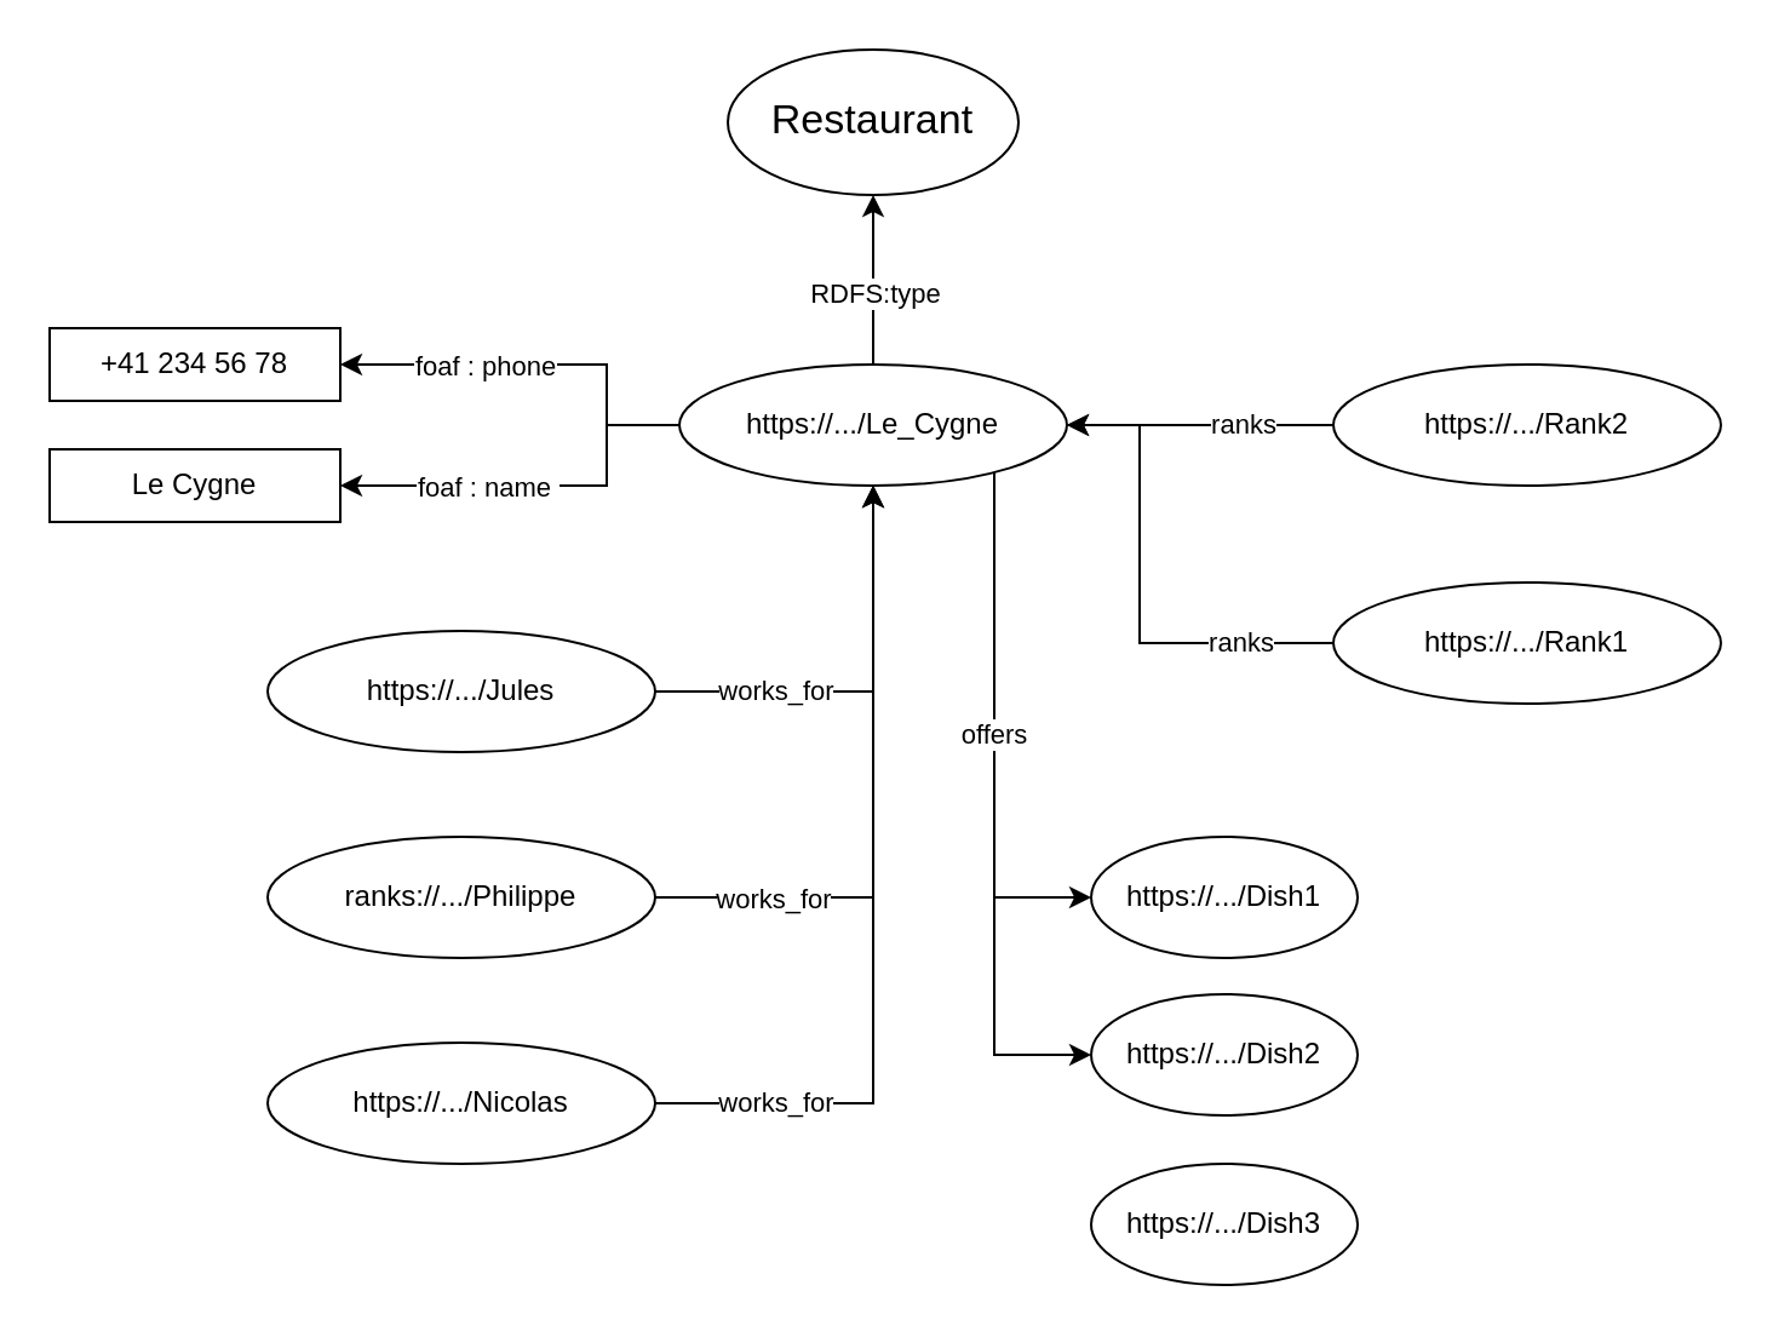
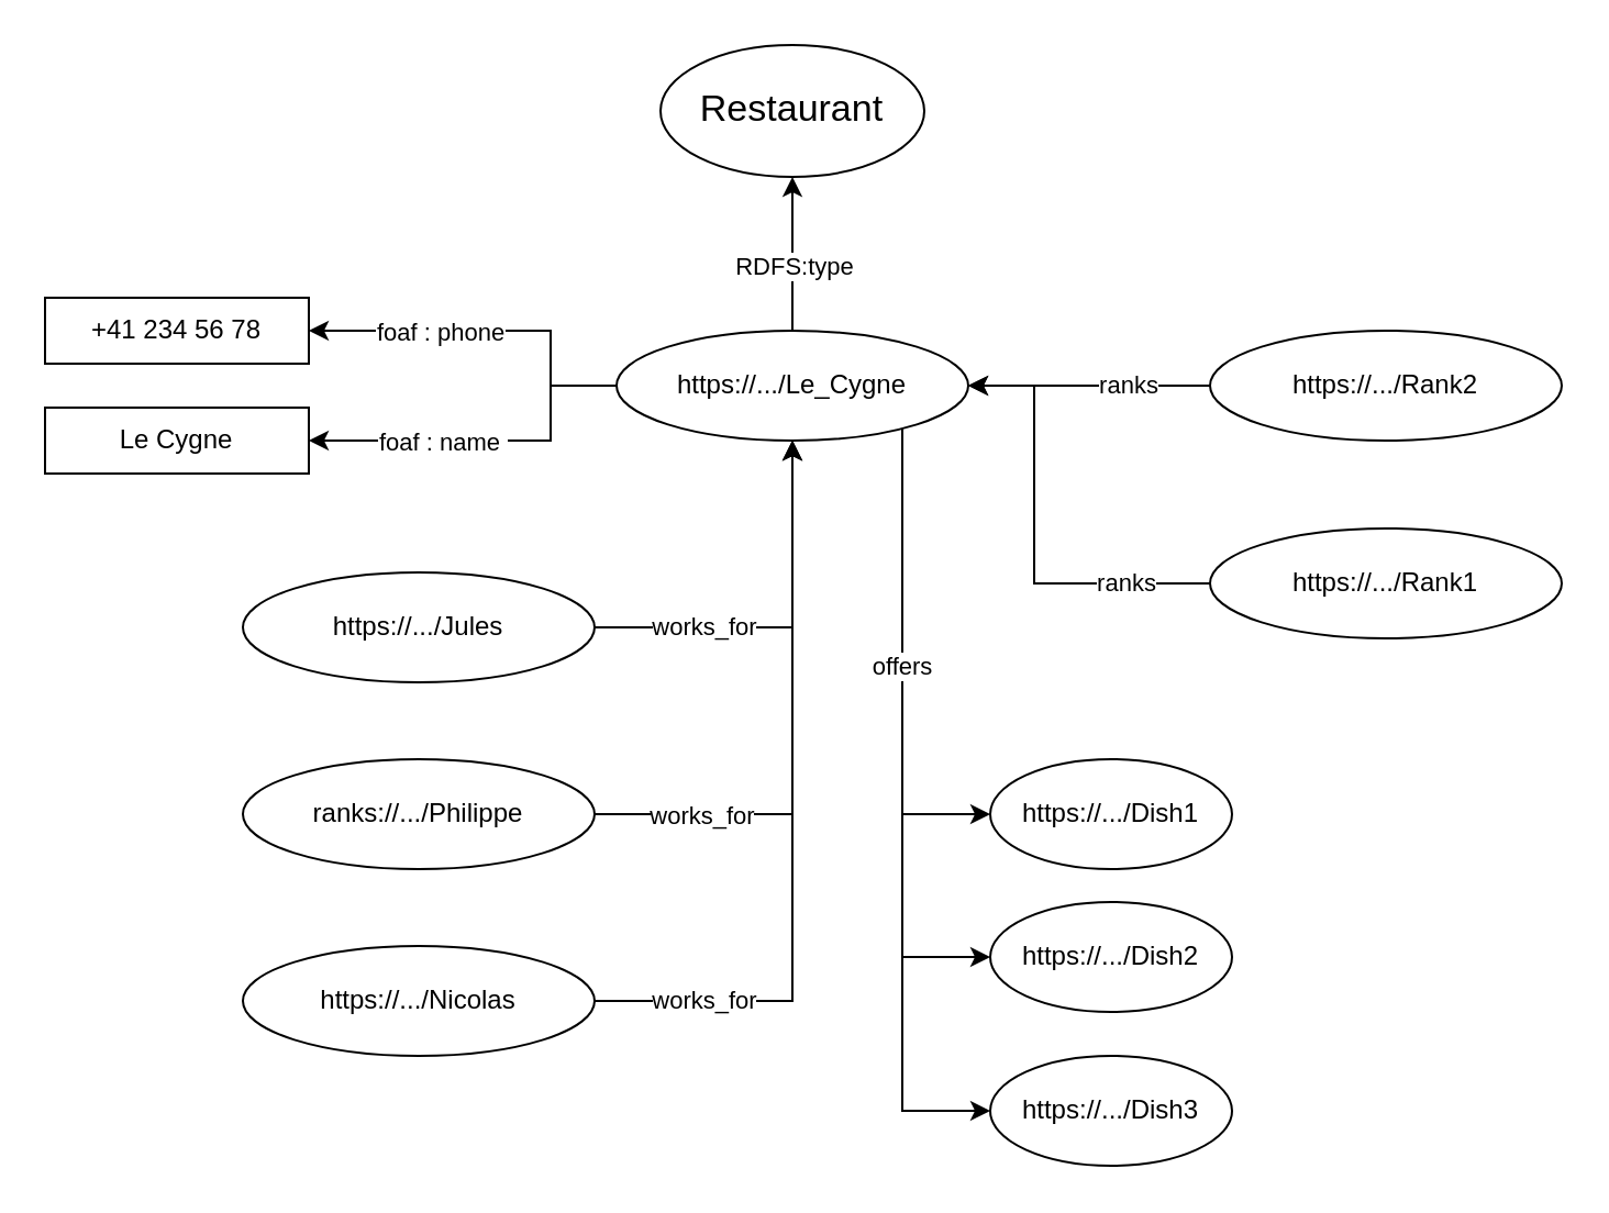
  <mxCell id="0" />
  <mxCell id="1" parent="0" />
  <mxCell id="2" style="edgeStyle=orthogonalEdgeStyle;rounded=0;orthogonalLoop=1;jettySize=auto;html=1;entryX=0;entryY=0.5;entryDx=0;entryDy=0;" edge="1" parent="1" source="11" target="27"><mxGeometry relative="1" as="geometry"><Array as="points"><mxPoint x="410" y="175" /><mxPoint x="410" y="435" /></Array></mxGeometry></mxCell>
+ <mxCell id="3" style="edgeStyle=orthogonalEdgeStyle;rounded=0;orthogonalLoop=1;jettySize=auto;html=1;entryX=0;entryY=0.5;entryDx=0;entryDy=0;" edge="1" parent="1" source="11" target="28"><mxGeometry relative="1" as="geometry"><Array as="points"><mxPoint x="410" y="175" /><mxPoint x="410" y="505" /></Array></mxGeometry></mxCell>
  <mxCell id="4" value="offers" style="edgeStyle=orthogonalEdgeStyle;rounded=0;orthogonalLoop=1;jettySize=auto;html=1;entryX=0;entryY=0.5;entryDx=0;entryDy=0;" edge="1" parent="1" source="11" target="17"><mxGeometry relative="1" as="geometry"><Array as="points"><mxPoint x="410" y="175" /><mxPoint x="410" y="370" /></Array></mxGeometry></mxCell>
  <mxCell id="5" style="edgeStyle=orthogonalEdgeStyle;rounded=0;orthogonalLoop=1;jettySize=auto;html=1;entryX=0.5;entryY=1;entryDx=0;entryDy=0;" parent="1" source="11" target="14" edge="1"><mxGeometry relative="1" as="geometry" /></mxCell>
  <mxCell id="6" value="RDFS:type" style="edgeLabel;html=1;align=center;verticalAlign=middle;resizable=0;points=[];" parent="5" vertex="1" connectable="0"><mxGeometry x="-0.326" y="-1" relative="1" as="geometry"><mxPoint x="-1" y="-6" as="offset" /></mxGeometry></mxCell>
  <mxCell id="7" style="edgeStyle=orthogonalEdgeStyle;rounded=0;orthogonalLoop=1;jettySize=auto;html=1;entryX=1;entryY=0.5;entryDx=0;entryDy=0;" parent="1" source="11" target="12" edge="1"><mxGeometry relative="1" as="geometry"><Array as="points"><mxPoint x="250" y="175" /><mxPoint x="250" y="150" /></Array></mxGeometry></mxCell>
  <mxCell id="8" value="foaf : phone" style="edgeLabel;html=1;align=center;verticalAlign=middle;resizable=0;points=[];" parent="7" vertex="1" connectable="0"><mxGeometry x="0.463" y="-1" relative="1" as="geometry"><mxPoint x="15.83" y="1" as="offset" /></mxGeometry></mxCell>
  <mxCell id="9" style="edgeStyle=orthogonalEdgeStyle;rounded=0;orthogonalLoop=1;jettySize=auto;html=1;entryX=1;entryY=0.5;entryDx=0;entryDy=0;" parent="1" source="11" target="13" edge="1"><mxGeometry relative="1" as="geometry"><Array as="points"><mxPoint x="250" y="175" /><mxPoint x="250" y="200" /></Array></mxGeometry></mxCell>
  <mxCell id="10" value="foaf : name&amp;nbsp;" style="edgeLabel;html=1;align=center;verticalAlign=middle;resizable=0;points=[];" parent="9" vertex="1" connectable="0"><mxGeometry x="0.543" y="-1" relative="1" as="geometry"><mxPoint x="22.5" y="1" as="offset" /></mxGeometry></mxCell>
  <mxCell id="11" value="https://.../Le_Cygne" style="ellipse;whiteSpace=wrap;html=1;" parent="1" vertex="1"><mxGeometry x="280" y="150" width="160" height="50" as="geometry" /></mxCell>
  <mxCell id="12" value="+41 234 56 78" style="rounded=0;whiteSpace=wrap;html=1;" parent="1" vertex="1"><mxGeometry x="20" y="135" width="120" height="30" as="geometry" /></mxCell>
  <mxCell id="13" value="Le Cygne" style="rounded=0;whiteSpace=wrap;html=1;" parent="1" vertex="1"><mxGeometry x="20" y="185" width="120" height="30" as="geometry" /></mxCell>
  <mxCell id="14" value="&lt;font style=&quot;font-size: 17px&quot;&gt;Restaurant&lt;/font&gt;" style="ellipse;whiteSpace=wrap;html=1;" parent="1" vertex="1"><mxGeometry x="300" y="20" width="120" height="60" as="geometry" /></mxCell>
  <mxCell id="15" value="works_for" style="edgeStyle=orthogonalEdgeStyle;rounded=0;orthogonalLoop=1;jettySize=auto;html=1;entryX=0.5;entryY=1;entryDx=0;entryDy=0;" parent="1" source="16" target="11" edge="1"><mxGeometry x="-0.71" relative="1" as="geometry"><mxPoint as="offset" /></mxGeometry></mxCell>
  <mxCell id="16" value="https://.../Nicolas" style="ellipse;whiteSpace=wrap;html=1;" parent="1" vertex="1"><mxGeometry x="110" y="430" width="160" height="50" as="geometry" /></mxCell>
  <mxCell id="17" value="https://.../Dish1" style="ellipse;whiteSpace=wrap;html=1;" parent="1" vertex="1"><mxGeometry x="450" y="345" width="110" height="50" as="geometry" /></mxCell>
  <mxCell id="18" value="ranks" style="edgeStyle=orthogonalEdgeStyle;rounded=0;orthogonalLoop=1;jettySize=auto;html=1;entryX=1;entryY=0.5;entryDx=0;entryDy=0;" parent="1" source="19" target="11" edge="1"><mxGeometry x="-0.333" relative="1" as="geometry"><mxPoint as="offset" /></mxGeometry></mxCell>
  <mxCell id="19" value="https://.../Rank2" style="ellipse;whiteSpace=wrap;html=1;" parent="1" vertex="1"><mxGeometry x="550" y="150" width="160" height="50" as="geometry" /></mxCell>
  <mxCell id="20" value="ranks" style="edgeStyle=orthogonalEdgeStyle;rounded=0;orthogonalLoop=1;jettySize=auto;html=1;" parent="1" source="21" edge="1"><mxGeometry x="-0.619" relative="1" as="geometry"><mxPoint x="440" y="175" as="targetPoint" /><mxPoint as="offset" /><Array as="points"><mxPoint x="470" y="265" /><mxPoint x="470" y="175" /></Array></mxGeometry></mxCell>
  <mxCell id="21" value="https://.../Rank1" style="ellipse;whiteSpace=wrap;html=1;" parent="1" vertex="1"><mxGeometry x="550" y="240" width="160" height="50" as="geometry" /></mxCell>
  <mxCell id="22" value="works_for" style="edgeStyle=orthogonalEdgeStyle;rounded=0;orthogonalLoop=1;jettySize=auto;html=1;entryX=0.5;entryY=1;entryDx=0;entryDy=0;" parent="1" source="23" target="11" edge="1"><mxGeometry x="-0.429" relative="1" as="geometry"><mxPoint x="360" y="210" as="targetPoint" /><mxPoint as="offset" /></mxGeometry></mxCell>
  <mxCell id="23" value="https://.../Jules" style="ellipse;whiteSpace=wrap;html=1;" parent="1" vertex="1"><mxGeometry x="110" y="260" width="160" height="50" as="geometry" /></mxCell>
  <mxCell id="24" style="edgeStyle=orthogonalEdgeStyle;rounded=0;orthogonalLoop=1;jettySize=auto;html=1;entryX=0.5;entryY=1;entryDx=0;entryDy=0;" parent="1" source="26" target="11" edge="1"><mxGeometry relative="1" as="geometry"><Array as="points"><mxPoint x="360" y="370" /></Array></mxGeometry></mxCell>
  <mxCell id="25" value="works_for" style="edgeLabel;html=1;align=center;verticalAlign=middle;resizable=0;points=[];" parent="24" vertex="1" connectable="0"><mxGeometry x="-0.698" relative="1" as="geometry"><mxPoint x="9" as="offset" /></mxGeometry></mxCell>
  <mxCell id="26" value="ranks://.../Philippe" style="ellipse;whiteSpace=wrap;html=1;" parent="1" vertex="1"><mxGeometry x="110" y="345" width="160" height="50" as="geometry" /></mxCell>
  <mxCell id="27" value="https://.../Dish2" style="ellipse;whiteSpace=wrap;html=1;" vertex="1" parent="1"><mxGeometry x="450" y="410" width="110" height="50" as="geometry" /></mxCell>
  <mxCell id="28" value="https://.../Dish3" style="ellipse;whiteSpace=wrap;html=1;" vertex="1" parent="1"><mxGeometry x="450" y="480" width="110" height="50" as="geometry" /></mxCell>
